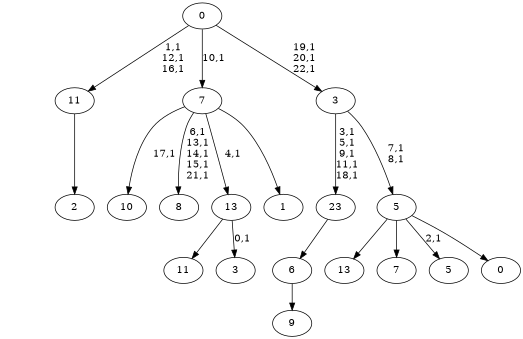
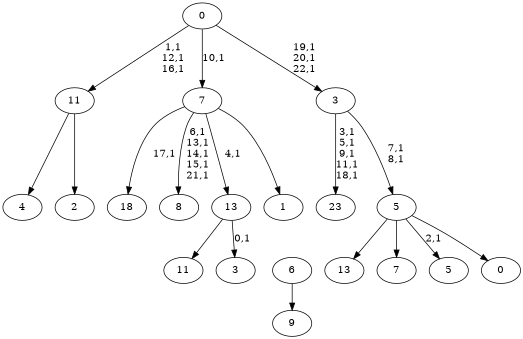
  digraph {
    n1 [label=13]
    n2 [label=11]
-   n3 [label=10]
+   n3 [label=18]
    n4 [label=9]
    n5 [label=8]
    n6 [label=7]
    n7 [label=6]
    23
    n9 [label=5]
+   n10 [label=4]
    n11 [label=3]
    13
    n13 [label=2]
    11
    n15 [label=1]
    7
    n17 [label=0]
    5
    3
    0
    n7 -> n4
-   23 -> n7
    13 -> n2
    13 -> n11 [label="0,1"]
+   11 -> n10
    11 -> n13
    7 -> n3 [label="17,1"]
    7 -> n5 [label="6,1\n13,1\n14,1\n15,1\n21,1"]
    7 -> 13 [label="4,1"]
    7 -> n15
    5 -> n1
    5 -> n6
    5 -> n9 [label="2,1"]
    5 -> n17
    3 -> 23 [label="3,1\n5,1\n9,1\n11,1\n18,1"]
    3 -> 5 [label="7,1\n8,1"]
    0 -> 11 [label="1,1\n12,1\n16,1"]
    0 -> 7 [label="10,1"]
    0 -> 3 [label="19,1\n20,1\n22,1"]
  }
